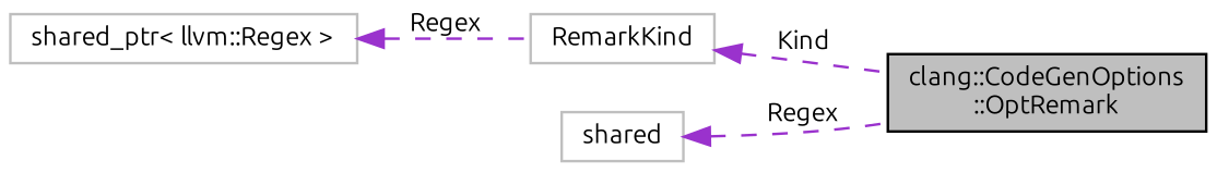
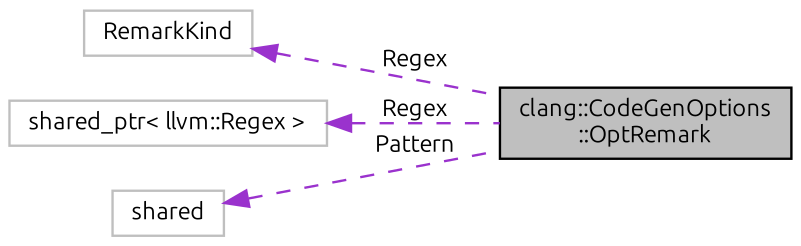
  digraph {
    fontname=Ubuntu
    rankdir=LR
    node [color=grey75 fontname=Ubuntu fontsize=10 shape=record]
    edge [color=darkorchid3 dir=back fontname=Ubuntu fontsize=10 labelfontname=Helvetica labelfontsize=10 style=dashed]
    n1 [color=black fillcolor=grey75 fontcolor=black height=0.2 label="clang::CodeGenOptions\l::OptRemark" style=filled width=0.4]
    n2 [height=0.2 label=RemarkKind width=0.4]
    n3 [height=0.2 label="shared_ptr\< llvm::Regex \>" width=0.4]
    n4 [height=0.2 label=shared width=0.4]
-   n2 -> n1 [label=" Kind"]
-   n3 -> n2 [label=" Regex"]
-   n4 -> n1 [label=" Regex"]
+   n2 -> n1 [label=" Regex"]
+   n3 -> n1 [label=" Regex"]
+   n4 -> n1 [label=" Pattern"]
  }
